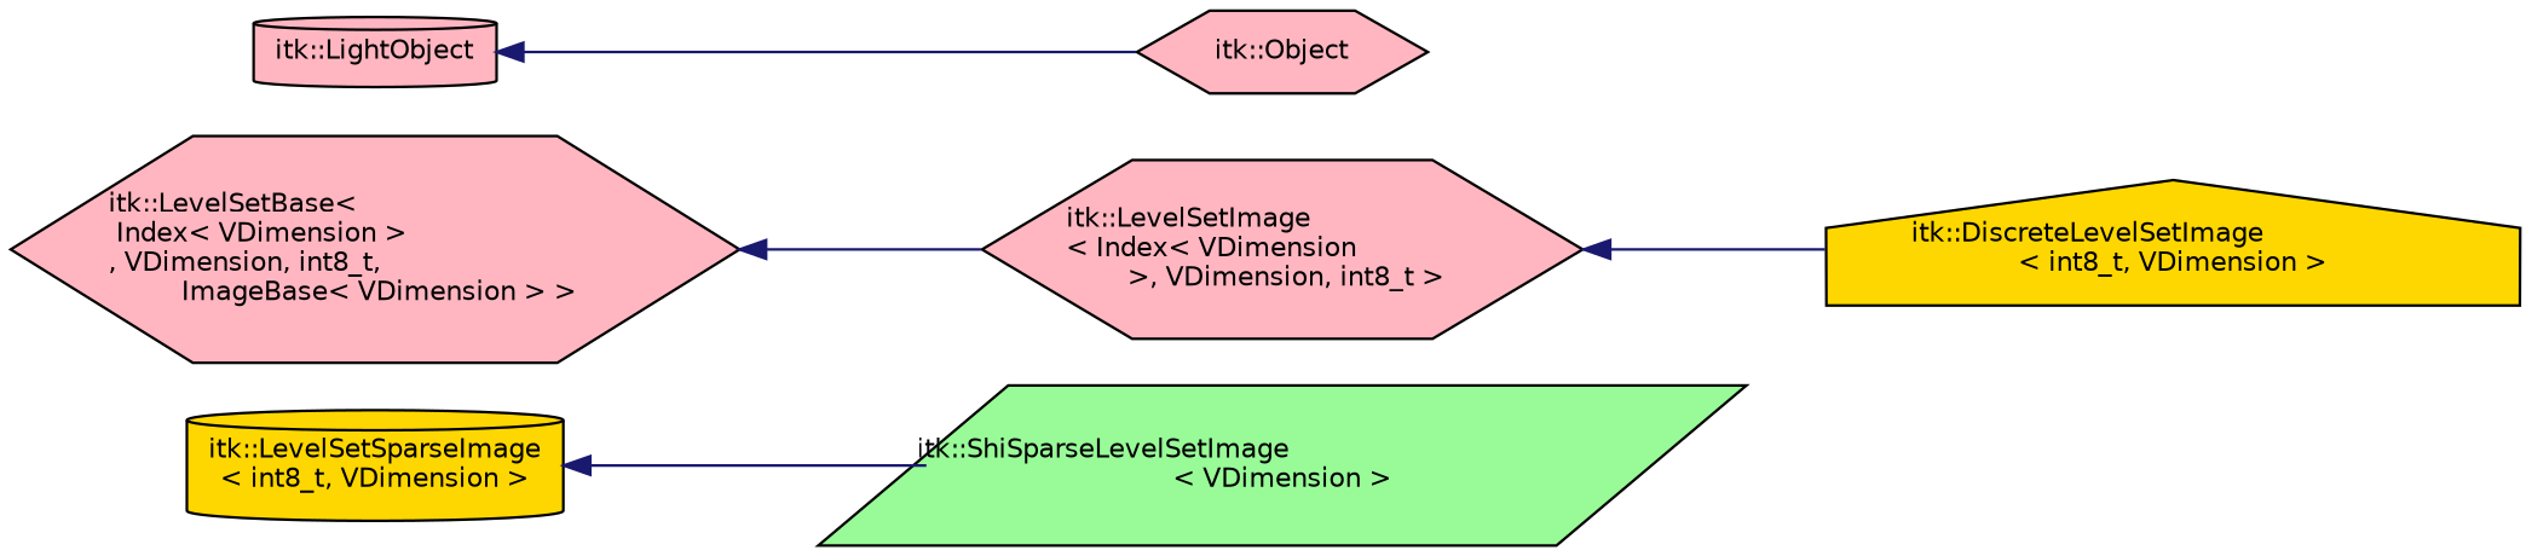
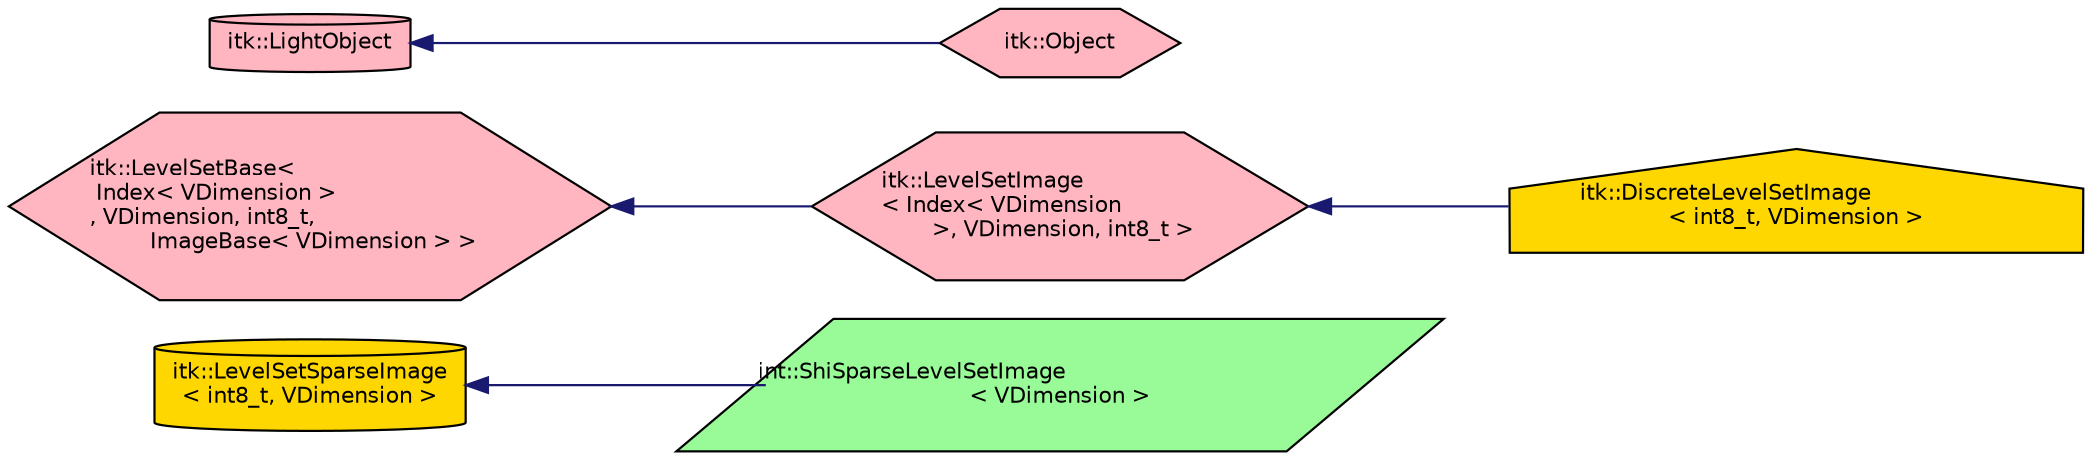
  digraph {
    rankdir=LR
    node [color=black fillcolor=lightpink fontname=Helvetica fontsize=10 shape=hexagon style=filled]
    edge [color=midnightblue dir=back fontname=Helvetica fontsize=10 labelfontname=Helvetica labelfontsize=10 style=solid]
-   n1 [fillcolor=palegreen fontcolor=black height=0.2 label="itk::ShiSparseLevelSetImage\l\< VDimension \>" shape=parallelogram width=0.4]
+   n1 [fillcolor=palegreen fontcolor=black height=0.2 label="int::ShiSparseLevelSetImage\l\< VDimension \>" shape=parallelogram width=0.4]
    n2 [fillcolor=gold height=0.2 label="itk::LevelSetSparseImage\l\< int8_t, VDimension \>" shape=cylinder width=0.4]
    n3 [fillcolor=gold height=0.2 label="itk::DiscreteLevelSetImage\l\< int8_t, VDimension \>" shape=house width=0.4]
    n4 [height=0.2 label="itk::LevelSetImage\l\< Index\< VDimension\l \>, VDimension, int8_t \>" width=0.4]
    n5 [height=0.2 label="itk::LevelSetBase\<\l Index\< VDimension \>\l, VDimension, int8_t,\l ImageBase\< VDimension \> \>" width=0.4]
    n6 [height=0.2 label="itk::Object" width=0.4]
    n7 [height=0.2 label="itk::LightObject" shape=cylinder width=0.4]
    n2 -> n1
    n4 -> n3
    n5 -> n4
    n7 -> n6
  }
